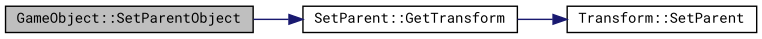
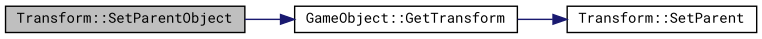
  digraph {
    fontname="Roboto Mono"
    rankdir=LR
    node [color=black fillcolor=white fontname="Roboto Mono" fontsize=10 shape=record style=filled]
    edge [color=midnightblue fontname="Roboto Mono" fontsize=10 labelfontname=Helvetica labelfontsize=10 style=solid]
-   n1 [fillcolor=grey75 fontcolor=black height=0.2 label="GameObject::SetParentObject" width=0.4]
-   n2 [height=0.2 label="SetParent::GetTransform" width=0.4]
+   n1 [fillcolor=grey75 fontcolor=black height=0.2 label="Transform::SetParentObject" width=0.4]
+   n2 [height=0.2 label="GameObject::GetTransform" width=0.4]
    n3 [height=0.2 label="Transform::SetParent" width=0.4]
    n1 -> n2
    n2 -> n3
  }
